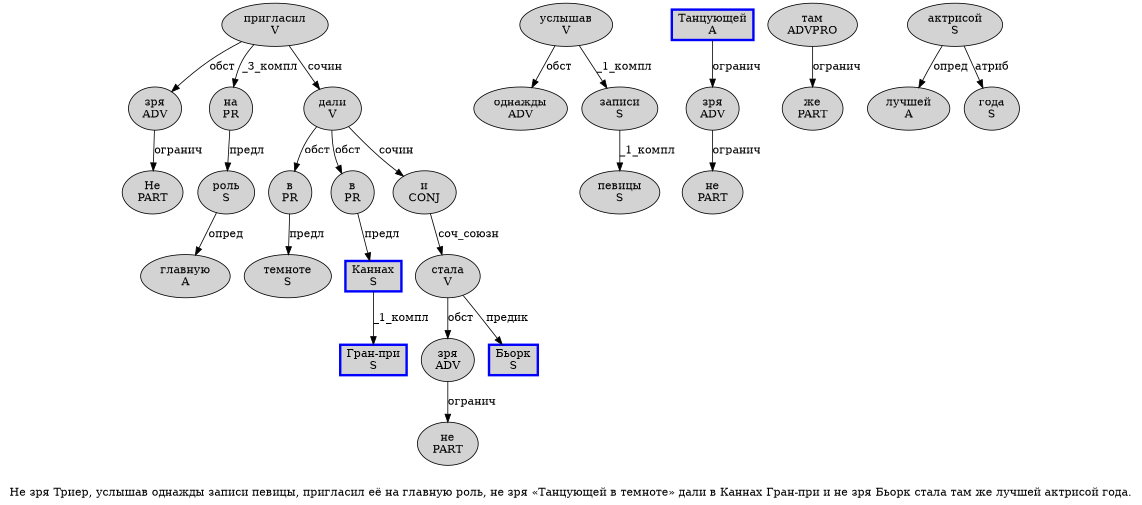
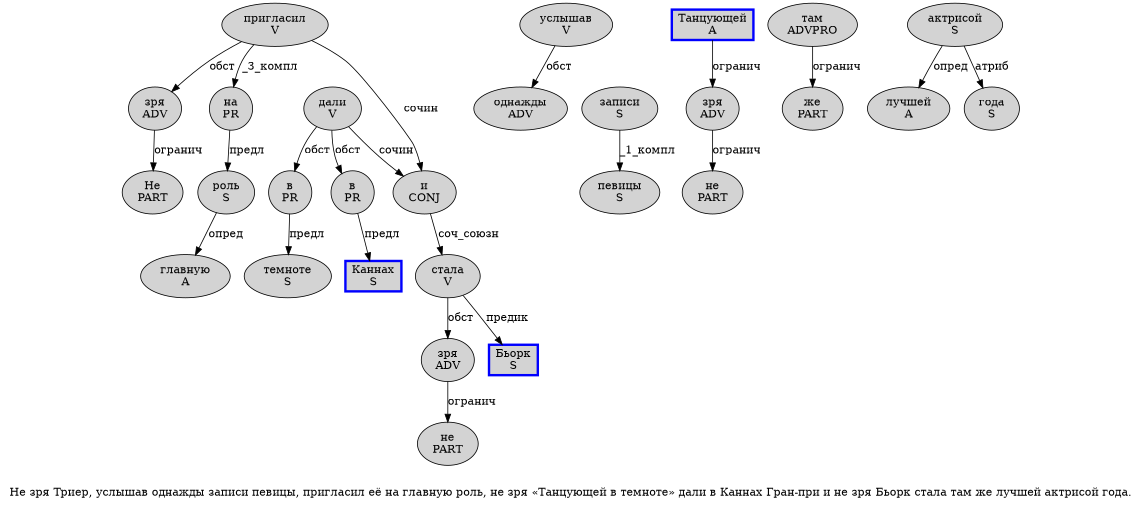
  digraph {
    label="Не зря Триер, услышав однажды записи певицы, пригласил её на главную роль, не зря «Танцующей в темноте» дали в Каннах Гран-при и не зря Бьорк стала там же лучшей актрисой года."
    node [fillcolor=lightgray penwidth=1 shape=ellipse style=filled]
    n1 [label="Не\nPART"]
    n2 [label="зря\nADV"]
    n3 [label="услышав\nV"]
    n4 [label="однажды\nADV"]
    n5 [label="записи\nS"]
    n6 [label="певицы\nS"]
    n7 [label="пригласил\nV"]
    n8 [label="на\nPR"]
    n9 [label="дали\nV"]
    n10 [label="роль\nS"]
    n11 [label="в\nPR"]
    n12 [label="в\nPR"]
    n13 [label="и\nCONJ"]
    n14 [label="главную\nA"]
    n15 [color=blue label="Танцующей\nA" penwidth=3 shape=box]
    n16 [label="зря\nADV"]
    n17 [label="не\nPART"]
    n18 [label="темноте\nS"]
    n19 [color=blue label="Каннах\nS" penwidth=3 shape=box]
    n20 [label="стала\nV"]
-   n21 [color=blue label="Гран-при\nS" penwidth=3 shape=box]
    n22 [label="зря\nADV"]
    n23 [color=blue label="Бьорк\nS" penwidth=3 shape=box]
    n24 [label="не\nPART"]
    n25 [label="там\nADVPRO"]
    n26 [label="же\nPART"]
    n27 [label="лучшей\nA"]
    n28 [label="актрисой\nS"]
    n29 [label="года\nS"]
    n2 -> n1 [label="огранич"]
    n3 -> n4 [label="обст"]
-   n3 -> n5 [label="_1_компл"]
    n5 -> n6 [label="_1_компл"]
    n7 -> n2 [label="обст"]
    n7 -> n8 [label="_3_компл"]
-   n7 -> n9 [label="сочин"]
+   n7 -> n13 [label="сочин"]
    n8 -> n10 [label="предл"]
    n9 -> n11 [label="обст"]
    n9 -> n12 [label="обст"]
    n9 -> n13 [label="сочин"]
    n10 -> n14 [label="опред"]
    n11 -> n18 [label="предл"]
    n12 -> n19 [label="предл"]
    n13 -> n20 [label="соч_союзн"]
    n15 -> n16 [label="огранич"]
    n16 -> n17 [label="огранич"]
-   n19 -> n21 [label="_1_компл"]
    n20 -> n22 [label="обст"]
    n20 -> n23 [label="предик"]
    n22 -> n24 [label="огранич"]
    n25 -> n26 [label="огранич"]
    n28 -> n27 [label="опред"]
    n28 -> n29 [label="атриб"]
  }
